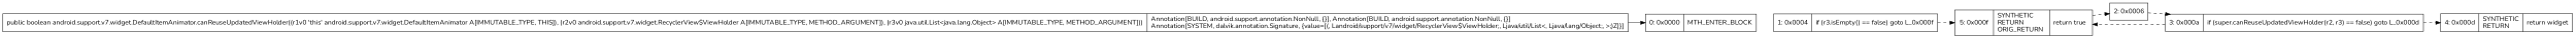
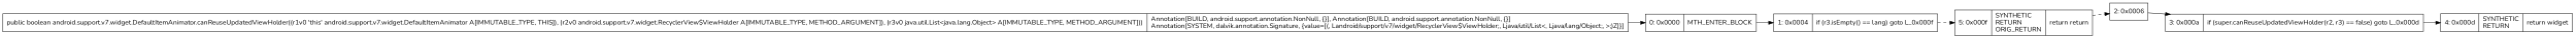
  digraph {
    fontname=Nunito
    rankdir=LR
    node [fontname=Nunito shape=record]
    edge [fontname=Nunito]
    n1 [label="{0\:\ 0x0000|MTH_ENTER_BLOCK\l}"]
-   n2 [label="{1\:\ 0x0004|if (r3.isEmpty() == false) goto L_0x000f\l}"]
-   n3 [label="{5\:\ 0x000f|SYNTHETIC\lRETURN\lORIG_RETURN\l|return true\l}"]
+   n2 [label="{1\:\ 0x0004|if (r3.isEmpty() == lang) goto L_0x000f\l}"]
+   n3 [label="{5\:\ 0x000f|SYNTHETIC\lRETURN\lORIG_RETURN\l|return return\l}"]
    n4 [label="{2\:\ 0x0006}"]
    n5 [label="{3\:\ 0x000a|if (super.canReuseUpdatedViewHolder(r2, r3) == false) goto L_0x000d\l}"]
    n6 [label="{4\:\ 0x000d|SYNTHETIC\lRETURN\l|return widget\l}"]
    n7 [label="{public boolean android.support.v7.widget.DefaultItemAnimator.canReuseUpdatedViewHolder((r1v0 'this' android.support.v7.widget.DefaultItemAnimator A[IMMUTABLE_TYPE, THIS]), (r2v0 android.support.v7.widget.RecyclerView$ViewHolder A[IMMUTABLE_TYPE, METHOD_ARGUMENT]), (r3v0 java.util.List\<java.lang.Object\> A[IMMUTABLE_TYPE, METHOD_ARGUMENT]))  | Annotation[BUILD, android.support.annotation.NonNull, \{\}], Annotation[BUILD, android.support.annotation.NonNull, \{\}]\lAnnotation[SYSTEM, dalvik.annotation.Signature, \{value=[(, Landroid\/support\/v7\/widget\/RecyclerView$ViewHolder;, Ljava\/util\/List\<, Ljava\/lang\/Object;, \>;)Z]\}]\l}"]
+   n1 -> n2
    n2 -> n3 [style=dashed]
    n3 -> n4 [style=dashed]
-   n4 -> n5 [style=dashed]
-   n5 -> n3 [style=dashed]
-   n5 -> n6 [style=dashed]
+   n4 -> n5
+   n5 -> n6
    n7 -> n1
  }
